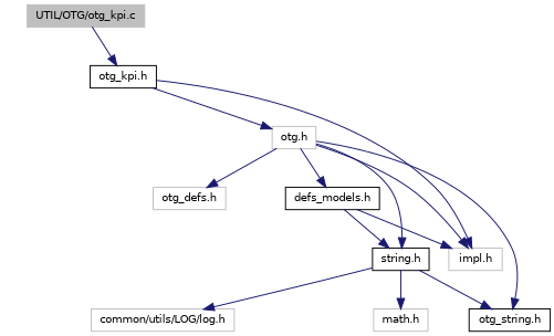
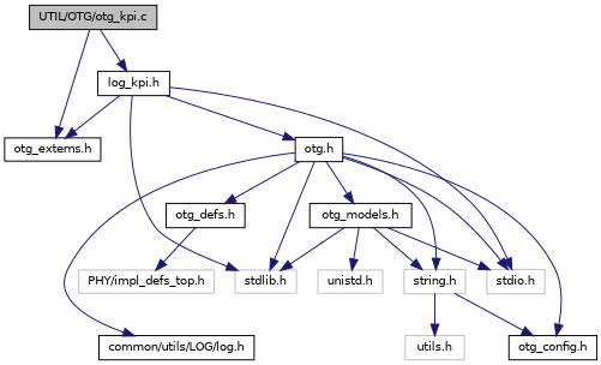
  digraph {
    node [color=black fillcolor=white fontname=Helvetica fontsize=10 shape=record style=filled]
    edge [color=midnightblue fontname=Helvetica fontsize=10 labelfontname=Helvetica labelfontsize=10 style=solid]
-   n1 [color=grey75 fillcolor=grey75 fontcolor=black height=0.2 label="UTIL/OTG/otg_kpi.c" width=0.4]
-   n2 [height=0.2 label="otg_kpi.h" width=0.4]
-   n4 [color=grey75 height=0.2 label="impl.h" width=0.4]
-   n6 [color=grey75 height=0.2 label="otg.h" width=0.4]
-   n7 [height=0.2 label="string.h" width=0.4]
-   n8 [color=grey75 height=0.2 label="otg_defs.h" width=0.4]
-   n9 [height=0.2 label="otg_string.h" width=0.4]
-   n10 [height=0.2 label="defs_models.h" width=0.4]
-   n11 [color=grey75 height=0.2 label="common/utils/LOG/log.h" width=0.4]
-   n12 [color=grey75 height=0.2 label="math.h" width=0.4]
+   n1 [fillcolor=grey75 fontcolor=black height=0.2 label="UTIL/OTG/otg_kpi.c" width=0.4]
+   n2 [height=0.2 label="log_kpi.h" width=0.4]
+   n3 [height=0.2 label="otg_externs.h" width=0.4]
+   n4 [color=grey75 height=0.2 label="stdio.h" width=0.4]
+   n5 [color=grey75 height=0.2 label="stdlib.h" width=0.4]
+   n6 [height=0.2 label="otg.h" width=0.4]
+   n7 [color=grey75 height=0.2 label="string.h" width=0.4]
+   n8 [height=0.2 label="otg_defs.h" width=0.4]
+   n9 [height=0.2 label="otg_config.h" width=0.4]
+   n10 [height=0.2 label="otg_models.h" width=0.4]
+   n11 [height=0.2 label="common/utils/LOG/log.h" width=0.4]
+   n12 [color=grey75 height=0.2 label="utils.h" width=0.4]
+   n13 [color=grey75 height=0.2 label="PHY/impl_defs_top.h" width=0.4]
+   n14 [color=grey75 height=0.2 label="unistd.h" width=0.4]
    n1 -> n2
+   n1 -> n3
+   n2 -> n3
    n2 -> n4
+   n2 -> n5
    n2 -> n6
    n6 -> n4
+   n6 -> n5
    n6 -> n7
    n6 -> n8
    n6 -> n9
    n6 -> n10
-   n7 -> n11
+   n6 -> n11
    n7 -> n9
    n7 -> n12
+   n8 -> n13
    n10 -> n4
+   n10 -> n5
    n10 -> n7
+   n10 -> n14
  }
